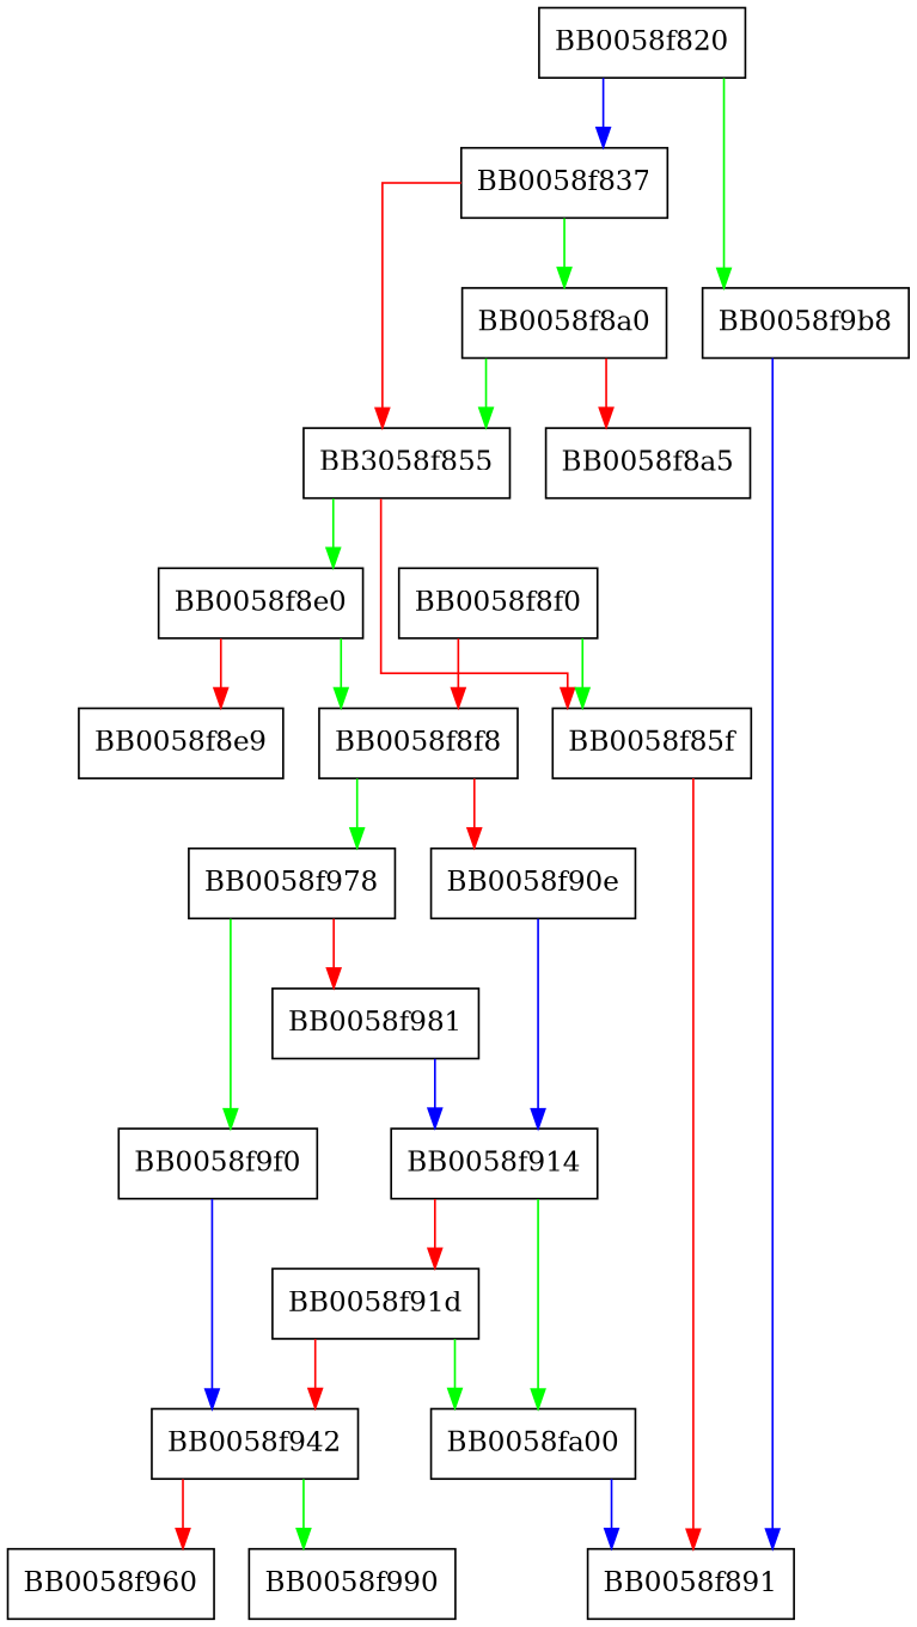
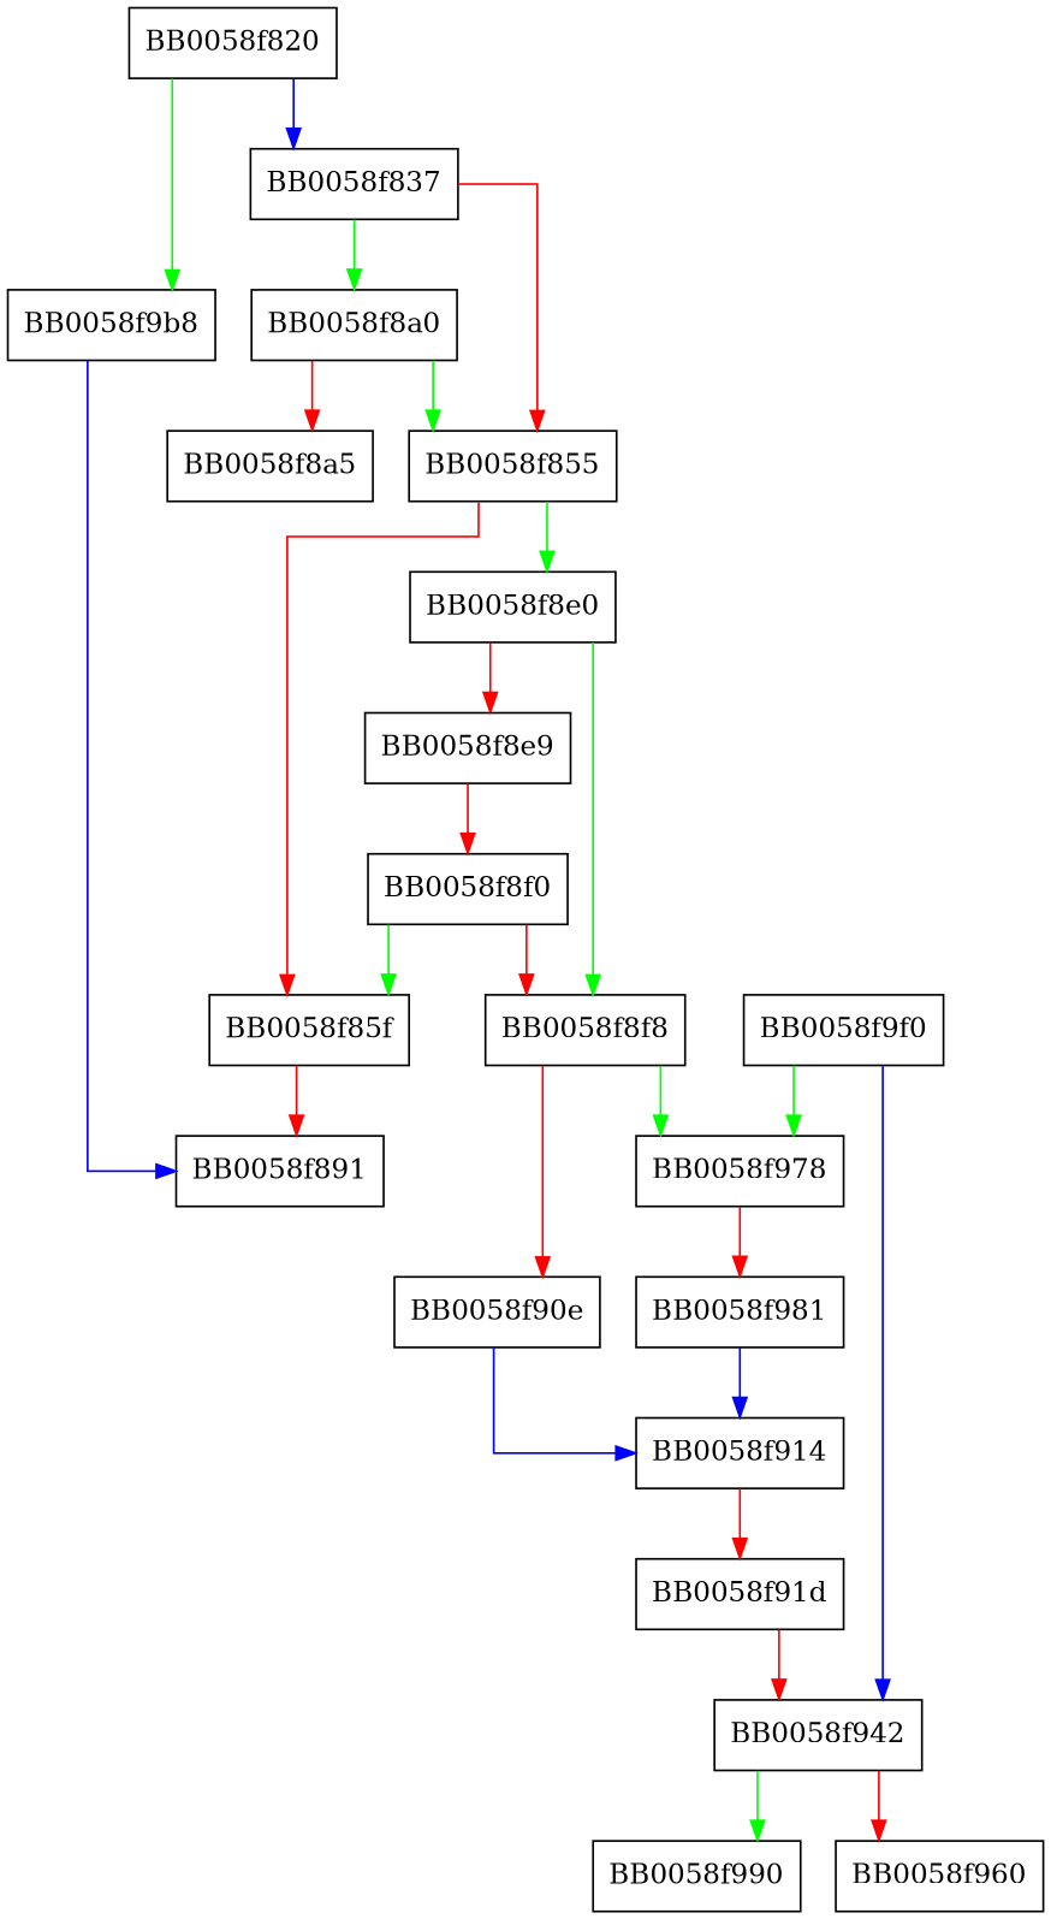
  digraph {
    splines=ortho
    node [shape=box]
    edge [color=red]
    BB0058f820
    BB0058f9b8
    BB0058f837
    BB0058f891
    BB0058f8a0
-   BB0058f855 [label=BB3058f855]
+   BB0058f855
    BB0058f8a5
    BB0058f8e0
    BB0058f85f
    BB0058f8f8
    BB0058f8e9
    BB0058f978
    BB0058f90e
    BB0058f8f0
    BB0058f9f0
    BB0058f981
    BB0058f914
    BB0058f942
-   BB0058fa00
    BB0058f91d
    BB0058f990
    BB0058f960
    BB0058f820 -> BB0058f9b8 [color=green]
    BB0058f820 -> BB0058f837 [color=blue]
    BB0058f9b8 -> BB0058f891 [color=blue]
    BB0058f837 -> BB0058f8a0 [color=green]
    BB0058f837 -> BB0058f855
    BB0058f8a0 -> BB0058f855 [color=green]
    BB0058f8a0 -> BB0058f8a5
    BB0058f855 -> BB0058f8e0 [color=green]
    BB0058f855 -> BB0058f85f
    BB0058f8e0 -> BB0058f8f8 [color=green]
    BB0058f8e0 -> BB0058f8e9
    BB0058f85f -> BB0058f891
    BB0058f8f8 -> BB0058f978 [color=green]
    BB0058f8f8 -> BB0058f90e
-   BB0058f978 -> BB0058f9f0 [color=green]
+   BB0058f8e9 -> BB0058f8f0
+   BB0058f9f0 -> BB0058f978 [color=green]
    BB0058f978 -> BB0058f981
    BB0058f90e -> BB0058f914 [color=blue]
    BB0058f8f0 -> BB0058f85f [color=green]
    BB0058f8f0 -> BB0058f8f8
    BB0058f9f0 -> BB0058f942 [color=blue]
    BB0058f981 -> BB0058f914 [color=blue]
-   BB0058f914 -> BB0058fa00 [color=green]
    BB0058f914 -> BB0058f91d
    BB0058f942 -> BB0058f990 [color=green]
    BB0058f942 -> BB0058f960
-   BB0058fa00 -> BB0058f891 [color=blue]
    BB0058f91d -> BB0058f942
-   BB0058f91d -> BB0058fa00 [color=green]
  }
